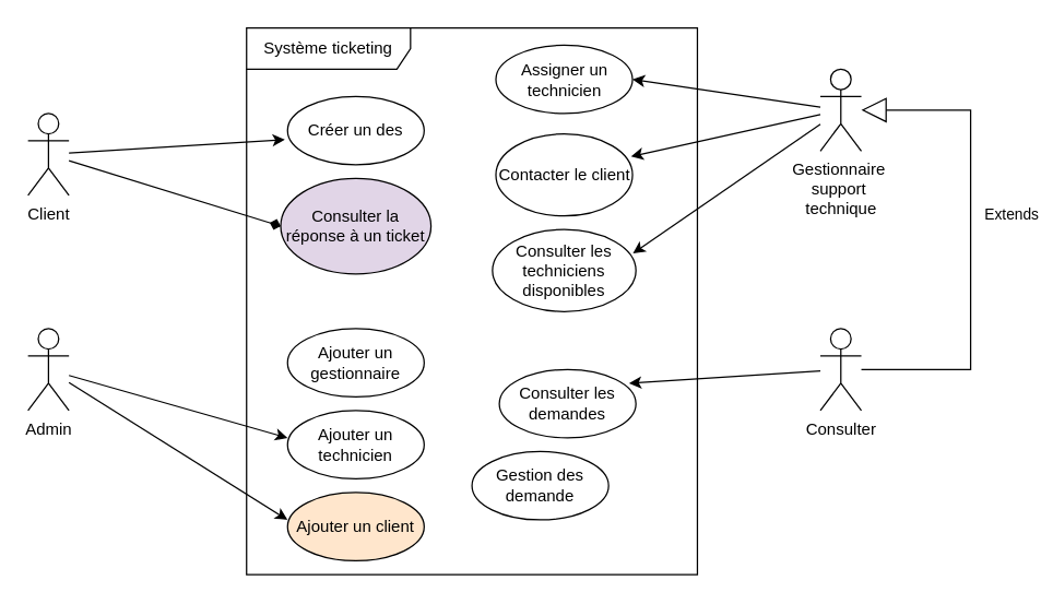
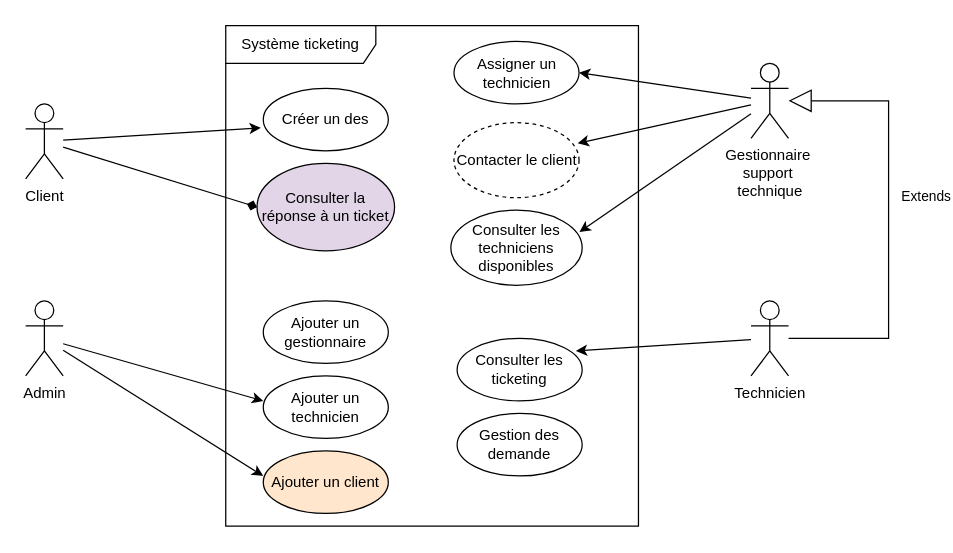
  <mxCell id="0" />
  <mxCell id="1" parent="0" />
- <mxCell id="2" value="&lt;div&gt;Consulter&lt;/div&gt;" style="shape=umlActor;verticalLabelPosition=bottom;verticalAlign=top;html=1;" vertex="1" parent="1"><mxGeometry x="600" y="240" width="30" height="60" as="geometry" /></mxCell>
+ <mxCell id="2" value="&lt;div&gt;Technicien&lt;/div&gt;" style="shape=umlActor;verticalLabelPosition=bottom;verticalAlign=top;html=1;" vertex="1" parent="1"><mxGeometry x="600" y="240" width="30" height="60" as="geometry" /></mxCell>
  <mxCell id="3" value="&lt;div&gt;Client&lt;/div&gt;" style="shape=umlActor;verticalLabelPosition=bottom;verticalAlign=top;html=1;" vertex="1" parent="1"><mxGeometry x="20" y="82.5" width="30" height="60" as="geometry" /></mxCell>
  <mxCell id="4" value="Système ticketing" style="shape=umlFrame;whiteSpace=wrap;html=1;pointerEvents=0;width=120;height=30;" vertex="1" parent="1"><mxGeometry x="180" y="20" width="330" height="400" as="geometry" /></mxCell>
  <mxCell id="5" value="Créer un des" style="ellipse;whiteSpace=wrap;html=1;" vertex="1" parent="1"><mxGeometry x="210" y="70" width="100" height="50" as="geometry" /></mxCell>
- <mxCell id="6" value="Gestion des demande" style="ellipse;whiteSpace=wrap;html=1;" vertex="1" parent="1"><mxGeometry x="345" y="330" width="100" height="50" as="geometry" /></mxCell>
+ <mxCell id="6" value="Gestion des demande" style="ellipse;whiteSpace=wrap;html=1;" vertex="1" parent="1"><mxGeometry x="365" y="330" width="100" height="50" as="geometry" /></mxCell>
  <mxCell id="7" value="Consulter la réponse à un ticket" style="ellipse;whiteSpace=wrap;html=1;fillColor=#e1d5e7;" vertex="1" parent="1"><mxGeometry x="205" y="130" width="110" height="70" as="geometry" /></mxCell>
  <mxCell id="8" value="Assigner un technicien" style="ellipse;whiteSpace=wrap;html=1;" vertex="1" parent="1"><mxGeometry x="362.5" y="32.5" width="100" height="50" as="geometry" /></mxCell>
- <mxCell id="9" value="Contacter le client" style="ellipse;whiteSpace=wrap;html=1;" vertex="1" parent="1"><mxGeometry x="362.5" y="97.5" width="100" height="60" as="geometry" /></mxCell>
+ <mxCell id="9" value="Contacter le client" style="ellipse;whiteSpace=wrap;html=1;dashed=1;" vertex="1" parent="1"><mxGeometry x="362.5" y="97.5" width="100" height="60" as="geometry" /></mxCell>
  <mxCell id="10" value="" style="endArrow=classic;html=1;rounded=0;entryX=-0.02;entryY=0.632;entryDx=0;entryDy=0;entryPerimeter=0;" edge="1" parent="1" source="3" target="5"><mxGeometry width="50" height="50" relative="1" as="geometry"><mxPoint x="50" y="190" as="sourcePoint" /><mxPoint x="110" y="140" as="targetPoint" /></mxGeometry></mxCell>
  <mxCell id="11" value="" style="endArrow=diamond;html=1;rounded=0;entryX=0;entryY=0.5;entryDx=0;entryDy=0;" edge="1" parent="1" source="3" target="7"><mxGeometry width="50" height="50" relative="1" as="geometry"><mxPoint x="60" y="200" as="sourcePoint" /><mxPoint x="185" y="172" as="targetPoint" /></mxGeometry></mxCell>
  <mxCell id="12" value="&lt;div&gt;Gestionnaire&amp;nbsp;&lt;/div&gt;&lt;div&gt;support&amp;nbsp;&lt;/div&gt;&lt;div&gt;technique&lt;/div&gt;" style="shape=umlActor;verticalLabelPosition=bottom;verticalAlign=top;html=1;" vertex="1" parent="1"><mxGeometry x="600" y="50" width="30" height="60" as="geometry" /></mxCell>
  <mxCell id="13" value="" style="endArrow=classic;html=1;rounded=0;entryX=1;entryY=0.5;entryDx=0;entryDy=0;" edge="1" parent="1" source="12" target="8"><mxGeometry width="50" height="50" relative="1" as="geometry"><mxPoint x="600" y="80" as="sourcePoint" /><mxPoint x="678.5" y="70" as="targetPoint" /></mxGeometry></mxCell>
  <mxCell id="14" value="" style="endArrow=classic;html=1;rounded=0;entryX=0.989;entryY=0.274;entryDx=0;entryDy=0;entryPerimeter=0;" edge="1" parent="1" source="12" target="9"><mxGeometry width="50" height="50" relative="1" as="geometry"><mxPoint x="605" y="110" as="sourcePoint" /><mxPoint x="520" y="110" as="targetPoint" /></mxGeometry></mxCell>
  <mxCell id="15" value="Consulter les techniciens disponibles" style="ellipse;whiteSpace=wrap;html=1;" vertex="1" parent="1"><mxGeometry x="360" y="167.5" width="105" height="60" as="geometry" /></mxCell>
  <mxCell id="16" value="" style="endArrow=classic;html=1;rounded=0;entryX=0.979;entryY=0.291;entryDx=0;entryDy=0;entryPerimeter=0;" edge="1" parent="1" source="12" target="15"><mxGeometry width="50" height="50" relative="1" as="geometry"><mxPoint x="676" y="120" as="sourcePoint" /><mxPoint x="570" y="151" as="targetPoint" /></mxGeometry></mxCell>
  <mxCell id="17" value="&lt;div&gt;Admin&lt;/div&gt;&lt;div&gt;&lt;br&gt;&lt;/div&gt;" style="shape=umlActor;verticalLabelPosition=bottom;verticalAlign=top;html=1;" vertex="1" parent="1"><mxGeometry x="20" y="240" width="30" height="60" as="geometry" /></mxCell>
  <mxCell id="18" value="Ajouter un gestionnaire" style="ellipse;whiteSpace=wrap;html=1;" vertex="1" parent="1"><mxGeometry x="210" y="240" width="100" height="50" as="geometry" /></mxCell>
  <mxCell id="19" value="Ajouter un technicien" style="ellipse;whiteSpace=wrap;html=1;" vertex="1" parent="1"><mxGeometry x="210" y="300" width="100" height="50" as="geometry" /></mxCell>
  <mxCell id="20" value="" style="endArrow=classic;html=1;rounded=0;entryX=0;entryY=0.4;entryDx=0;entryDy=0;entryPerimeter=0;" edge="1" parent="1" source="17" target="19"><mxGeometry width="50" height="50" relative="1" as="geometry"><mxPoint x="50" y="295" as="sourcePoint" /><mxPoint x="210" y="343" as="targetPoint" /></mxGeometry></mxCell>
  <mxCell id="21" value="Ajouter un client" style="ellipse;whiteSpace=wrap;html=1;fillColor=#ffe6cc;" vertex="1" parent="1"><mxGeometry x="210" y="360" width="100" height="50" as="geometry" /></mxCell>
  <mxCell id="22" value="" style="endArrow=classic;html=1;rounded=0;entryX=0;entryY=0.4;entryDx=0;entryDy=0;entryPerimeter=0;" edge="1" parent="1" source="17" target="21"><mxGeometry width="50" height="50" relative="1" as="geometry"><mxPoint x="30" y="340" as="sourcePoint" /><mxPoint x="190" y="386" as="targetPoint" /></mxGeometry></mxCell>
- <mxCell id="23" value="Consulter les demandes" style="ellipse;whiteSpace=wrap;html=1;" vertex="1" parent="1"><mxGeometry x="365" y="270" width="100" height="50" as="geometry" /></mxCell>
+ <mxCell id="23" value="Consulter les ticketing" style="ellipse;whiteSpace=wrap;html=1;" vertex="1" parent="1"><mxGeometry x="365" y="270" width="100" height="50" as="geometry" /></mxCell>
  <mxCell id="24" value="" style="endArrow=classic;html=1;rounded=0;entryX=0.95;entryY=0.2;entryDx=0;entryDy=0;entryPerimeter=0;" edge="1" parent="1" source="2" target="23"><mxGeometry width="50" height="50" relative="1" as="geometry"><mxPoint x="654" y="320" as="sourcePoint" /><mxPoint x="520" y="393" as="targetPoint" /></mxGeometry></mxCell>
  <mxCell id="25" value="Extends" style="endArrow=block;endSize=16;endFill=0;html=1;rounded=0;" edge="1" parent="1" source="2" target="12"><mxGeometry x="0.104" y="-30" width="160" relative="1" as="geometry"><mxPoint x="700" y="200" as="sourcePoint" /><mxPoint x="860" y="200" as="targetPoint" /><Array as="points"><mxPoint x="710" y="270" /><mxPoint x="710" y="80" /></Array><mxPoint as="offset" /></mxGeometry></mxCell>
